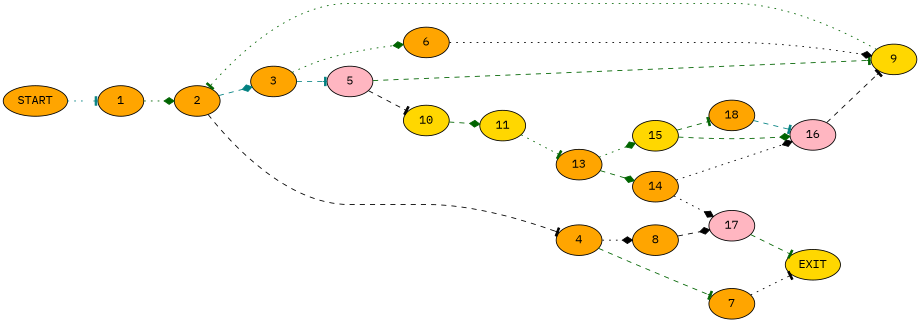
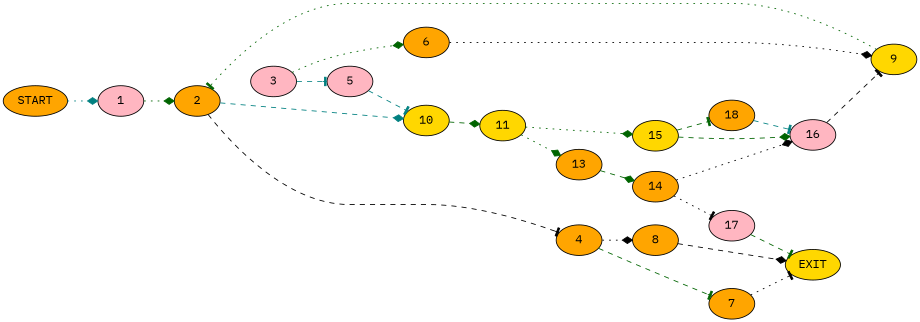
  digraph {
    fontname="IBM Plex Mono"
    rankdir=LR
    node [fillcolor=orange fontname="IBM Plex Mono" style=filled]
    edge [arrowhead=tee color=darkgreen fontname="IBM Plex Mono" style=dashed]
    n1 [label=START]
-   1
+   1 [fillcolor=lightpink]
    2
    n4 [fillcolor=gold label=EXIT]
-   3
+   3 [fillcolor=lightpink]
    4
    5 [fillcolor=lightpink]
    6
    7
    8
    9 [fillcolor=gold]
    10 [fillcolor=gold]
    11 [fillcolor=gold]
    13
    14
    15 [fillcolor=gold]
    16 [fillcolor=lightpink]
    17 [fillcolor=lightpink]
    18
-   n1 -> 1 [color=teal style=dotted]
+   n1 -> 1 [arrowhead=diamond color=teal style=dotted]
    1 -> 2 [arrowhead=diamond style=dotted]
-   2 -> 3 [arrowhead=diamond color=teal]
+   2 -> 10 [arrowhead=diamond color=teal]
    2 -> 4 [color=black]
    3 -> 5 [color=teal]
    3 -> 6 [arrowhead=diamond style=dotted]
    4 -> 7
    4 -> 8 [arrowhead=diamond color=black style=dotted]
-   5 -> 9
-   5 -> 10 [color=black]
+   5 -> 10 [color=teal]
    6 -> 9 [arrowhead=diamond color=black style=dotted]
    7 -> n4 [color=black style=dotted]
-   8 -> 17 [arrowhead=diamond color=black]
+   8 -> n4 [arrowhead=diamond color=black]
    9 -> 2 [style=dotted]
    10 -> 11 [arrowhead=diamond]
-   11 -> 13 [style=dotted]
+   11 -> 13 [arrowhead=diamond style=dotted]
    13 -> 14 [arrowhead=diamond]
-   13 -> 15 [arrowhead=diamond style=dotted]
+   11 -> 15 [arrowhead=diamond style=dotted]
    14 -> 16 [arrowhead=diamond color=black style=dotted]
-   14 -> 17 [arrowhead=diamond color=black style=dotted]
+   14 -> 17 [color=black style=dotted]
    15 -> 16 [arrowhead=diamond]
    15 -> 18
    16 -> 9 [color=black]
    17 -> n4
    18 -> 16 [color=teal]
  }
